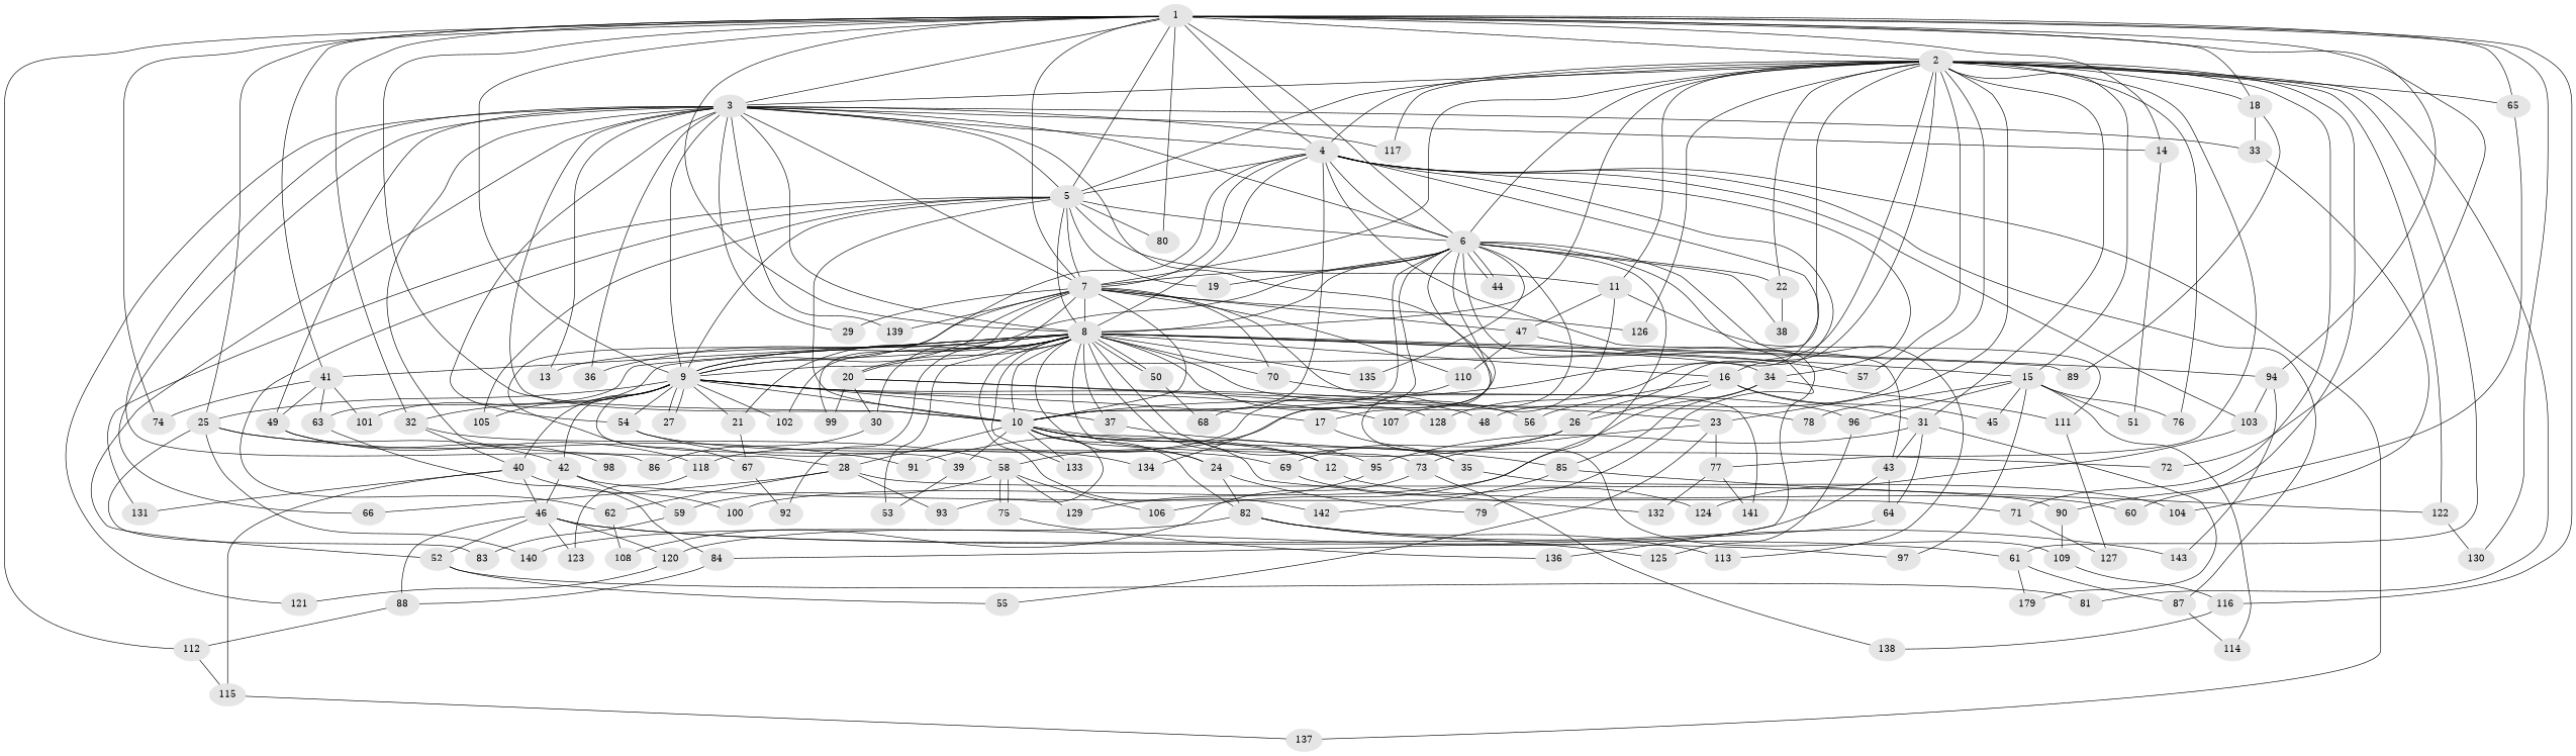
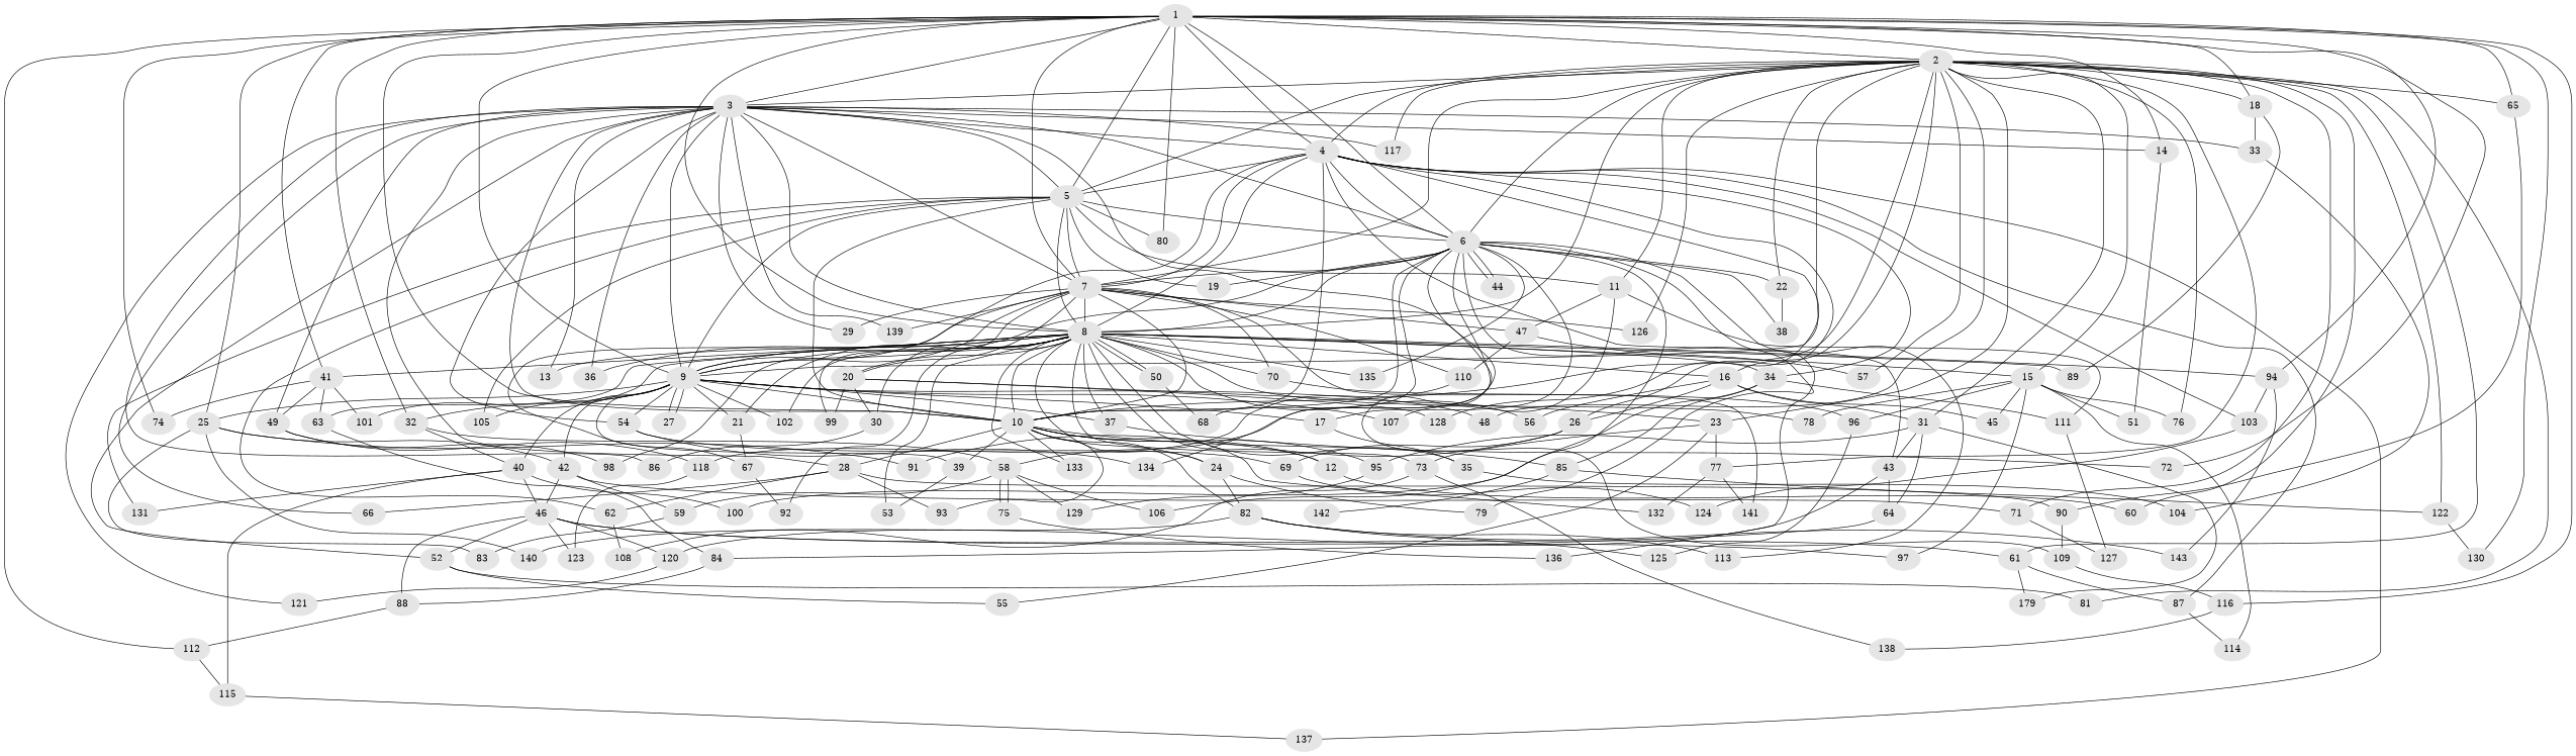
  graph {
    node [color=gray90 style=filled]
    1
    2
    3
    4
    5
    6
    7
    8
    9
    10
    14
    18
    25
    32
    41
    65
    72
    74
    80
    94
    112
    116
    130
    11
    15
    16
    22
    23
    31
    48
    57
    60
    61
    71
    76
    77
    81
    117
    122
    126
    13
    28
    29
    33
    36
    49
    52
    54
    66
    86
    109
    121
    139
    26
    34
    43
    87
    103
    128
    137
    19
    62
    105
    131
    17
    38
    44
    58
    68
    79
    106
    113
    134
    135
    136
    20
    47
    67
    70
    99
    110
    141
    12
    21
    24
    30
    35
    37
    50
    53
    56
    63
    73
    78
    89
    92
    98
    101
    102
    133
    27
    39
    40
    42
    107
    82
    85
    93
    95
    132
    51
    83
    91
    140
    90
    143
    115
    138
    111
    45
    96
    97
    114
    55
    64
    n126 [label=179]
    127
    104
    118
    69
    100
    120
    124
    108
    59
    75
    129
    84
    46
    125
    142
    88
    123
    1 -- 2
    1 -- 3
    1 -- 4
    1 -- 5
    1 -- 6
    1 -- 7
    1 -- 8
    1 -- 9
    1 -- 10
    1 -- 14
    1 -- 18
    1 -- 25
    1 -- 32
    1 -- 41
    1 -- 65
    1 -- 72
    1 -- 74
    1 -- 80
    1 -- 94
    1 -- 112
    1 -- 116
    1 -- 130
    2 -- 3
    2 -- 4
    2 -- 5
    2 -- 6
    2 -- 7
    2 -- 8
    2 -- 9
    2 -- 10
    2 -- 18
    2 -- 65
    2 -- 11
    2 -- 15
    2 -- 16
    2 -- 22
    2 -- 23
    2 -- 31
    2 -- 48
    2 -- 57
    2 -- 60
    2 -- 61
    2 -- 71
    2 -- 76
    2 -- 77
    2 -- 81
    2 -- 117
    2 -- 122
    2 -- 126
    3 -- 4
    3 -- 5
    3 -- 6
    3 -- 7
    3 -- 8
    3 -- 9
    3 -- 10
    3 -- 14
    3 -- 117
    3 -- 13
    3 -- 28
    3 -- 29
    3 -- 33
    3 -- 36
    3 -- 49
    3 -- 52
    3 -- 54
    3 -- 66
    3 -- 86
    3 -- 109
    3 -- 121
    3 -- 139
    4 -- 5
    4 -- 6
    4 -- 7
    4 -- 8
    4 -- 9
    4 -- 10
    4 -- 26
    4 -- 34
    4 -- 43
    4 -- 87
    4 -- 103
    4 -- 128
    4 -- 137
    5 -- 6
    5 -- 7
    5 -- 8
    5 -- 9
    5 -- 10
    5 -- 80
    5 -- 11
    5 -- 19
    5 -- 62
    5 -- 105
    5 -- 131
    6 -- 7
    6 -- 8
    6 -- 9
    6 -- 10
    6 -- 22
    6 -- 19
    6 -- 17
    6 -- 38
    6 -- 44
    6 -- 44
    6 -- 58
    6 -- 68
    6 -- 79
    6 -- 106
    6 -- 113
    6 -- 134
    6 -- 135
    6 -- 136
    7 -- 8
    7 -- 9
    7 -- 10
    7 -- 126
    7 -- 29
    7 -- 139
    7 -- 20
    7 -- 47
    7 -- 67
    7 -- 70
    7 -- 99
    7 -- 110
    7 -- 141
    8 -- 9
    8 -- 10
    8 -- 41
    8 -- 94
    8 -- 15
    8 -- 16
    8 -- 13
    8 -- 36
    8 -- 34
    8 -- 135
    8 -- 20
    8 -- 70
    8 -- 12
    8 -- 21
    8 -- 24
    8 -- 30
    8 -- 35
    8 -- 37
    8 -- 50
    8 -- 50
    8 -- 53
    8 -- 56
    8 -- 63
    8 -- 73
    8 -- 78
    8 -- 89
    8 -- 92
-   8 -- 142
+   8 -- 98
    8 -- 101
    8 -- 102
    8 -- 133
    9 -- 10
    9 -- 25
    9 -- 32
    9 -- 48
    9 -- 54
    9 -- 105
    9 -- 17
    9 -- 21
    9 -- 37
    9 -- 102
    9 -- 27
    9 -- 27
    9 -- 39
    9 -- 40
    9 -- 42
    9 -- 107
    10 -- 28
    10 -- 12
    10 -- 24
    10 -- 133
    10 -- 39
    10 -- 82
    10 -- 85
    10 -- 93
    10 -- 95
    10 -- 132
    14 -- 51
    18 -- 33
    18 -- 89
    25 -- 42
    25 -- 83
    25 -- 91
    25 -- 140
    32 -- 58
    32 -- 40
    41 -- 74
    41 -- 49
    41 -- 63
    41 -- 101
    65 -- 90
    94 -- 103
    94 -- 143
    112 -- 115
    116 -- 138
    11 -- 47
    11 -- 107
    11 -- 111
    15 -- 76
    15 -- 78
    15 -- 51
    15 -- 45
    15 -- 96
    15 -- 97
    15 -- 114
    16 -- 31
    16 -- 26
    16 -- 56
    16 -- 45
    22 -- 38
    23 -- 77
    23 -- 73
    23 -- 55
    31 -- 43
    31 -- 95
    31 -- 64
    31 -- n126
    61 -- 87
    61 -- n126
    71 -- 127
    77 -- 141
    77 -- 132
    122 -- 130
    28 -- 66
    28 -- 62
    28 -- 93
    28 -- 90
    33 -- 104
    49 -- 98
    49 -- 118
    52 -- 81
    52 -- 55
    54 -- 134
    54 -- 69
    109 -- 116
    26 -- 91
    26 -- 69
    34 -- 85
    34 -- 111
    34 -- 100
    43 -- 64
    43 -- 120
    87 -- 114
    103 -- 124
    62 -- 108
    17 -- 35
    58 -- 106
    58 -- 59
    58 -- 75
    58 -- 75
    58 -- 129
    20 -- 23
    20 -- 128
    20 -- 99
    20 -- 30
    47 -- 57
    47 -- 110
    67 -- 92
    70 -- 96
    110 -- 118
    12 -- 60
    21 -- 67
    24 -- 79
    24 -- 82
    30 -- 86
    35 -- 104
    37 -- 72
    50 -- 68
    63 -- 84
    73 -- 138
    73 -- 108
    39 -- 53
    40 -- 131
    40 -- 115
    40 -- 100
    40 -- 46
    42 -- 71
    42 -- 59
    42 -- 46
    82 -- 113
    82 -- 140
    82 -- 143
    82 -- 125
    85 -- 122
    85 -- 142
    95 -- 129
    90 -- 109
    115 -- 137
    111 -- 127
    96 -- 125
    64 -- 84
    118 -- 123
    69 -- 124
    120 -- 121
    59 -- 83
    75 -- 136
    84 -- 88
    46 -- 61
    46 -- 52
    46 -- 97
    46 -- 120
    46 -- 88
    46 -- 123
    88 -- 112
  }
